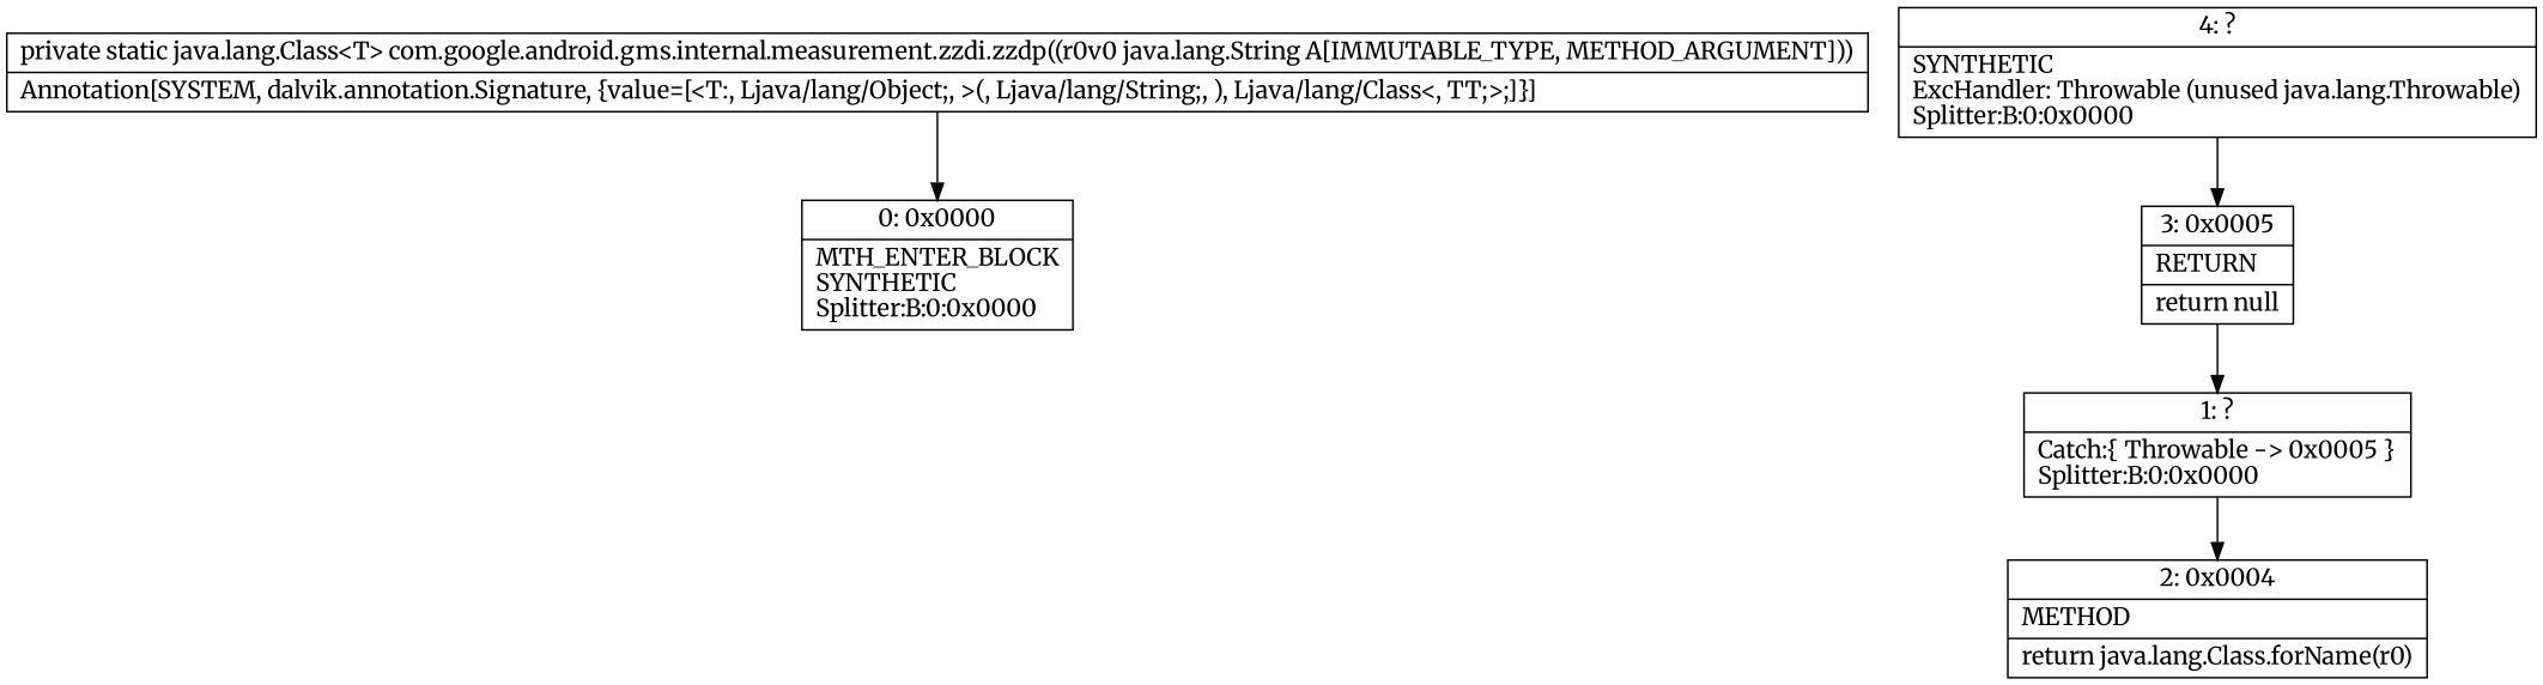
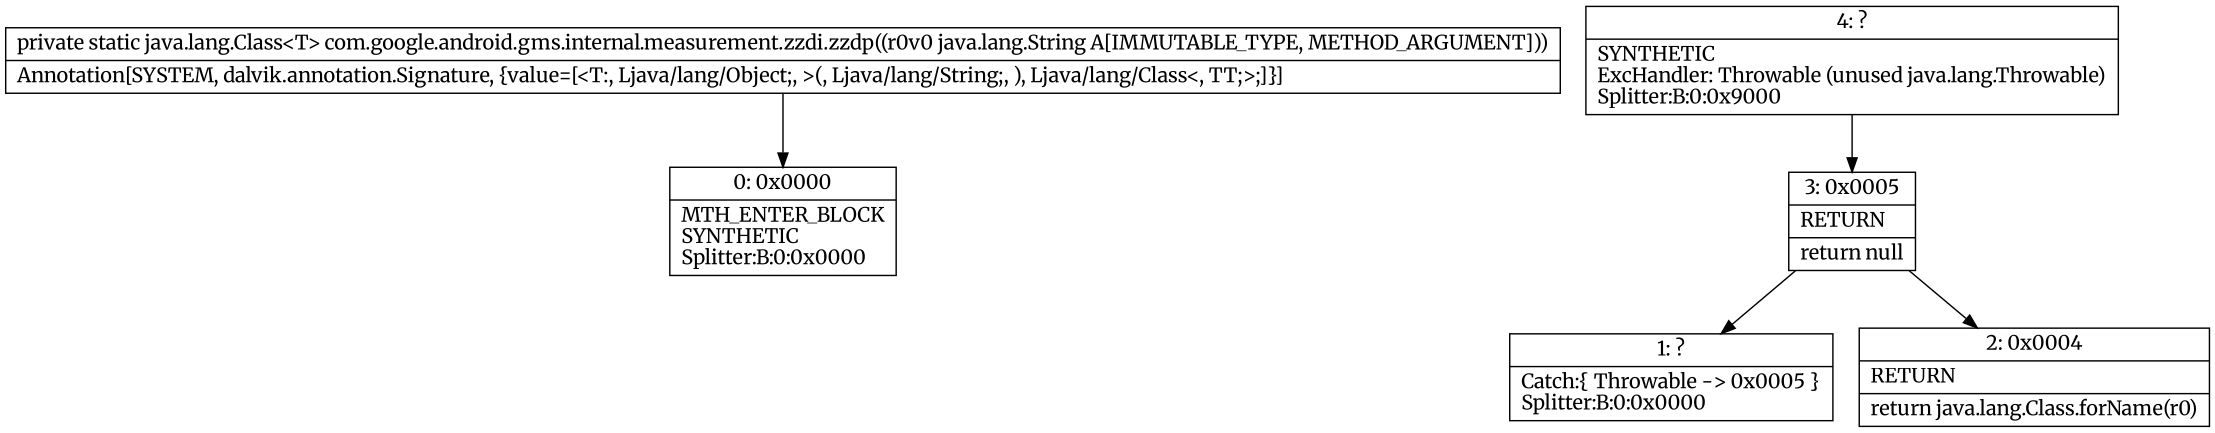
  digraph {
    fontname=Merriweather
    node [fontname=Merriweather shape=record]
    edge [fontname=Merriweather]
    n1 [label="{0\:\ 0x0000|MTH_ENTER_BLOCK\lSYNTHETIC\lSplitter:B:0:0x0000\l}"]
    n2 [label="{1\:\ ?|Catch:\{ Throwable \-\> 0x0005 \}\lSplitter:B:0:0x0000\l}"]
-   n3 [label="{2\:\ 0x0004|METHOD\l|return java.lang.Class.forName(r0)\l}"]
-   n4 [label="{4\:\ ?|SYNTHETIC\lExcHandler: Throwable (unused java.lang.Throwable)\lSplitter:B:0:0x0000\l}"]
+   n3 [label="{2\:\ 0x0004|RETURN\l|return java.lang.Class.forName(r0)\l}"]
+   n4 [label="{4\:\ ?|SYNTHETIC\lExcHandler: Throwable (unused java.lang.Throwable)\lSplitter:B:0:0x9000\l}"]
    n5 [label="{3\:\ 0x0005|RETURN\l|return null\l}"]
    n6 [label="{private static java.lang.Class\<T\> com.google.android.gms.internal.measurement.zzdi.zzdp((r0v0 java.lang.String A[IMMUTABLE_TYPE, METHOD_ARGUMENT]))  | Annotation[SYSTEM, dalvik.annotation.Signature, \{value=[\<T:, Ljava\/lang\/Object;, \>(, Ljava\/lang\/String;, ), Ljava\/lang\/Class\<, TT;\>;]\}]\l}"]
-   n2 -> n3
+   n5 -> n3
    n4 -> n5
    n5 -> n2
    n6 -> n1
  }
